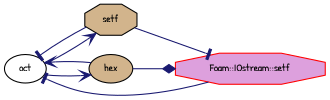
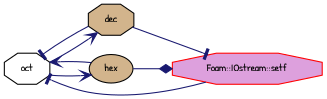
  digraph {
    fontname="Patrick Hand"
    rankdir=LR
    node [color=black fillcolor=tan fontname="Patrick Hand" fontsize=10 shape=ellipse style=filled]
    edge [arrowhead=vee color=midnightblue fontname="Patrick Hand" fontsize=10 labelfontname=FreeSans labelfontsize=10 style=solid]
-   n1 [fillcolor=white fontcolor=black height=0.2 label=oct width=0.4]
-   n2 [height=0.2 label=setf shape=octagon width=0.4]
+   n1 [fillcolor=white fontcolor=black height=0.2 label=oct shape=octagon width=0.4]
+   n2 [height=0.2 label=dec shape=octagon width=0.4]
    n3 [height=0.2 label=hex width=0.4]
    n4 [color=red fillcolor=plum height=0.2 label="Foam::IOstream::setf" shape=octagon width=0.4]
    n1 -> n2
    n1 -> n3
    n2 -> n1 [arrowhead=tee]
    n2 -> n4 [arrowhead=tee]
    n3 -> n1
    n3 -> n4 [arrowhead=diamond]
    n4 -> n1 [arrowhead=tee]
  }
